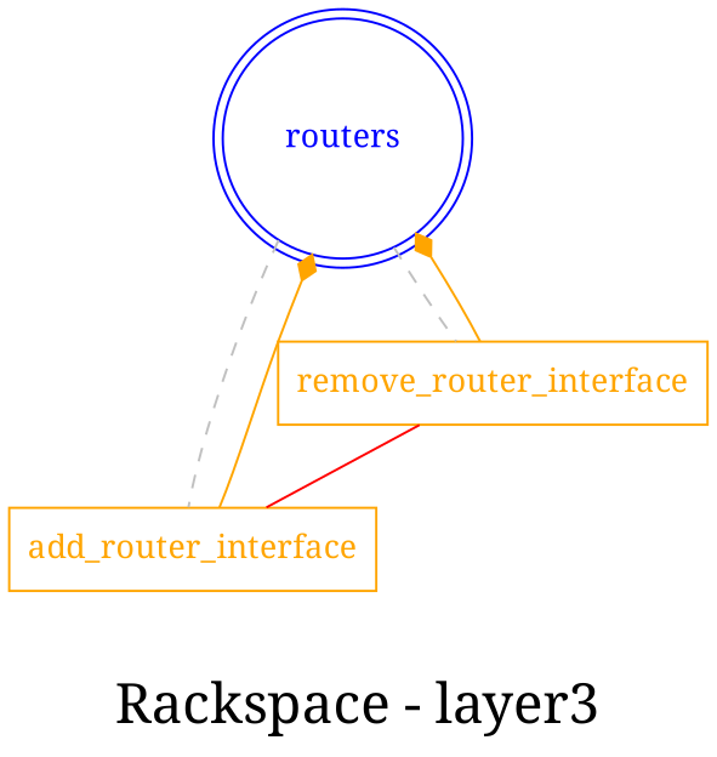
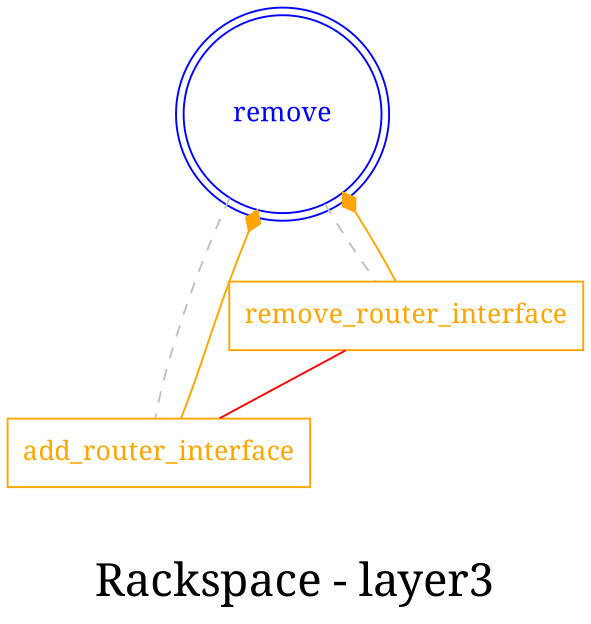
  digraph {
    fontsize=24
    label="Rackspace - layer3"
    splines=true
    fontname="Noto Serif"
    node [color=orange fontcolor=orange shape=box fontname="Noto Serif"]
    edge [arrowhead=none arrowtail=none color=grey fontcolor=grey fontname="Noto Serif"]
-   routers [color=blue fontcolor=blue shape=doublecircle]
+   routers [color=blue fontcolor=blue shape=doublecircle label=remove]
    add_router_interface
    remove_router_interface
    routers -> add_router_interface [style=dashed]
    routers -> remove_router_interface [style=dashed]
    add_router_interface -> routers [arrowhead=diamond color=orange fontcolor=orange]
    remove_router_interface -> routers [arrowhead=diamond color=orange fontcolor=orange]
    remove_router_interface -> add_router_interface [color=red fontcolor=red]
  }
